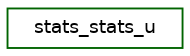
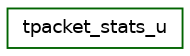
  digraph {
    rankdir=LR
-   n1 [color=darkgreen fillcolor=white fontname=Helvetica fontsize=10 height=0.2 label=stats_stats_u shape=record style=filled width=0.4]
+   n1 [color=darkgreen fillcolor=white fontname=Helvetica fontsize=10 height=0.2 label=tpacket_stats_u shape=record style=filled width=0.4]
  }
